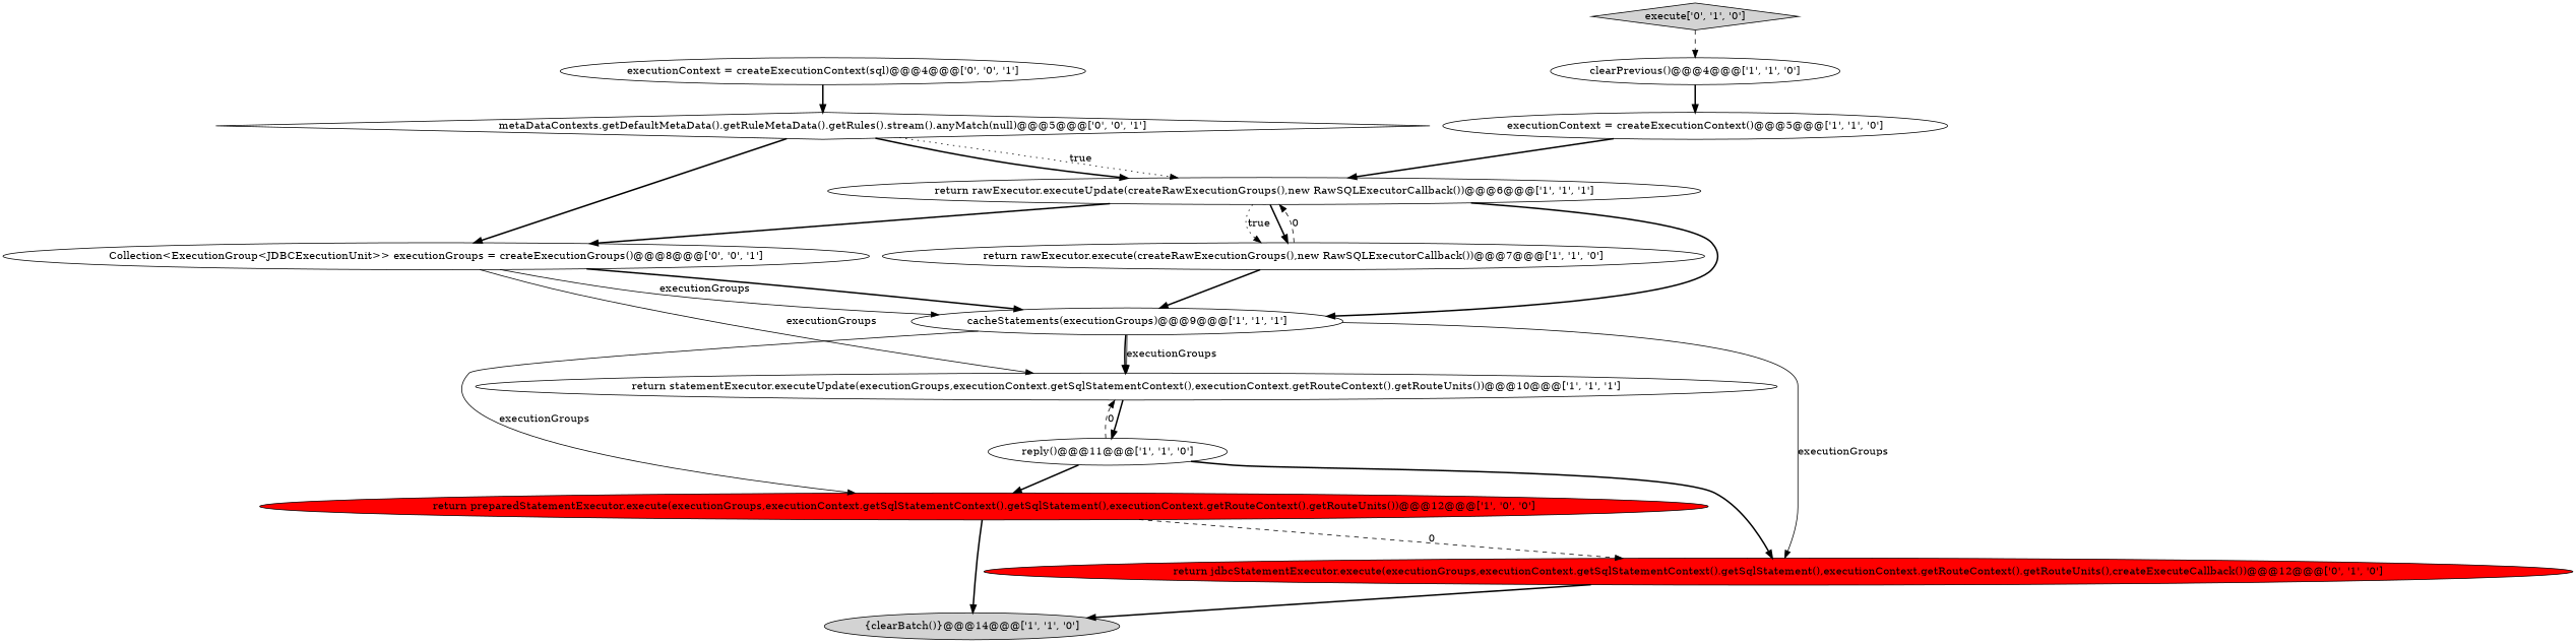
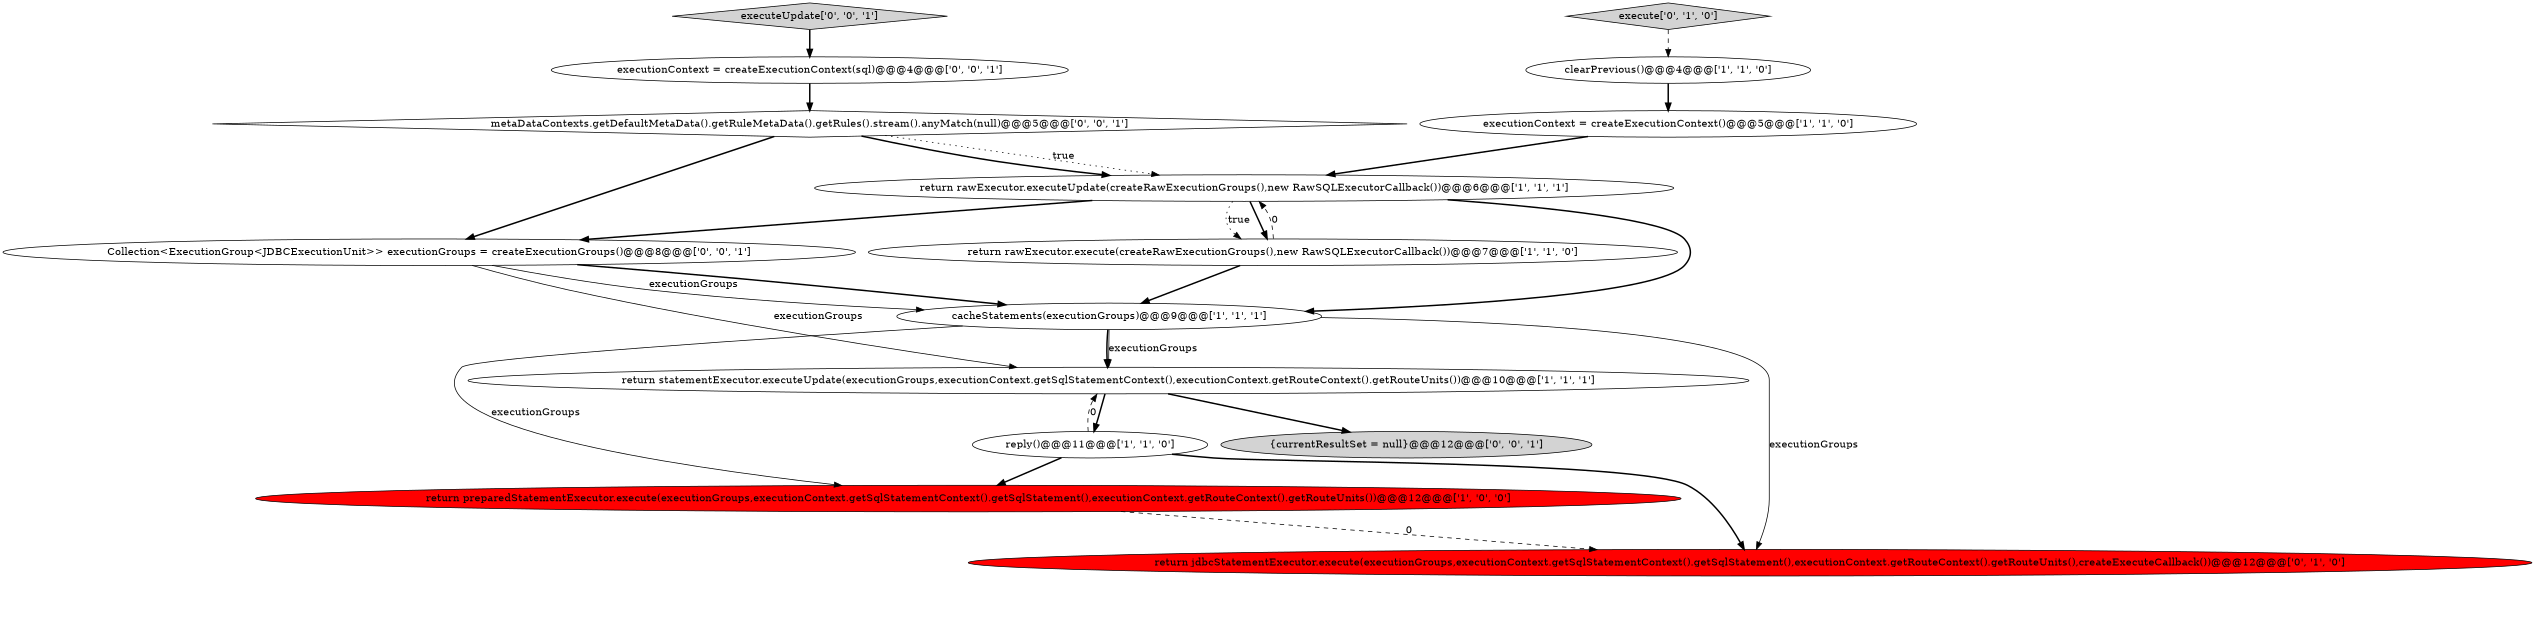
  digraph {
    node [fillcolor=white shape=ellipse style=filled]
    edge [style=bold]
    n1 [label="executionContext = createExecutionContext(sql)@@@4@@@['0', '0', '1']"]
    n2 [label="metaDataContexts.getDefaultMetaData().getRuleMetaData().getRules().stream().anyMatch(null)@@@5@@@['0', '0', '1']" shape=diamond]
    n3 [label="cacheStatements(executionGroups)@@@9@@@['1', '1', '1']"]
    n4 [label="return statementExecutor.executeUpdate(executionGroups,executionContext.getSqlStatementContext(),executionContext.getRouteContext().getRouteUnits())@@@10@@@['1', '1', '1']"]
    n5 [fillcolor=red label="return jdbcStatementExecutor.execute(executionGroups,executionContext.getSqlStatementContext().getSqlStatement(),executionContext.getRouteContext().getRouteUnits(),createExecuteCallback())@@@12@@@['0', '1', '0']"]
    n6 [fillcolor=red label="return preparedStatementExecutor.execute(executionGroups,executionContext.getSqlStatementContext().getSqlStatement(),executionContext.getRouteContext().getRouteUnits())@@@12@@@['1', '0', '0']"]
    n7 [label="reply()@@@11@@@['1', '1', '0']"]
-   n9 [fillcolor=lightgray label="{clearBatch()}@@@14@@@['1', '1', '0']"]
+   n8 [fillcolor=lightgray label="{currentResultSet = null}@@@12@@@['0', '0', '1']"]
    n10 [fillcolor=lightgray label="execute['0', '1', '0']" shape=diamond]
    n11 [label="clearPrevious()@@@4@@@['1', '1', '0']"]
    n12 [label="executionContext = createExecutionContext()@@@5@@@['1', '1', '0']"]
    n13 [label="return rawExecutor.executeUpdate(createRawExecutionGroups(),new RawSQLExecutorCallback())@@@6@@@['1', '1', '1']"]
    n14 [label="Collection<ExecutionGroup<JDBCExecutionUnit>> executionGroups = createExecutionGroups()@@@8@@@['0', '0', '1']"]
    n15 [label="return rawExecutor.execute(createRawExecutionGroups(),new RawSQLExecutorCallback())@@@7@@@['1', '1', '0']"]
+   n16 [fillcolor=lightgray label="executeUpdate['0', '0', '1']" shape=diamond]
    n1 -> n2
    n2 -> n13 [label=true style=dotted]
    n2 -> n13
    n2 -> n14
    n3 -> n4 [label=executionGroups style=solid]
    n3 -> n4
    n3 -> n5 [label=executionGroups style=solid]
    n3 -> n6 [label=executionGroups style=solid]
    n4 -> n7
-   n5 -> n9
+   n4 -> n8
    n6 -> n5 [label=0 style=dashed]
-   n6 -> n9
    n7 -> n4 [label=0 style=dashed]
    n7 -> n5
    n7 -> n6
    n10 -> n11 [style=dashed]
    n11 -> n12
    n12 -> n13
    n13 -> n3
    n13 -> n14
    n13 -> n15 [label=true style=dotted]
    n13 -> n15
    n14 -> n3
    n14 -> n3 [label=executionGroups style=solid]
    n14 -> n4 [label=executionGroups style=solid]
    n15 -> n3
    n15 -> n13 [label=0 style=dashed]
+   n16 -> n1
  }
